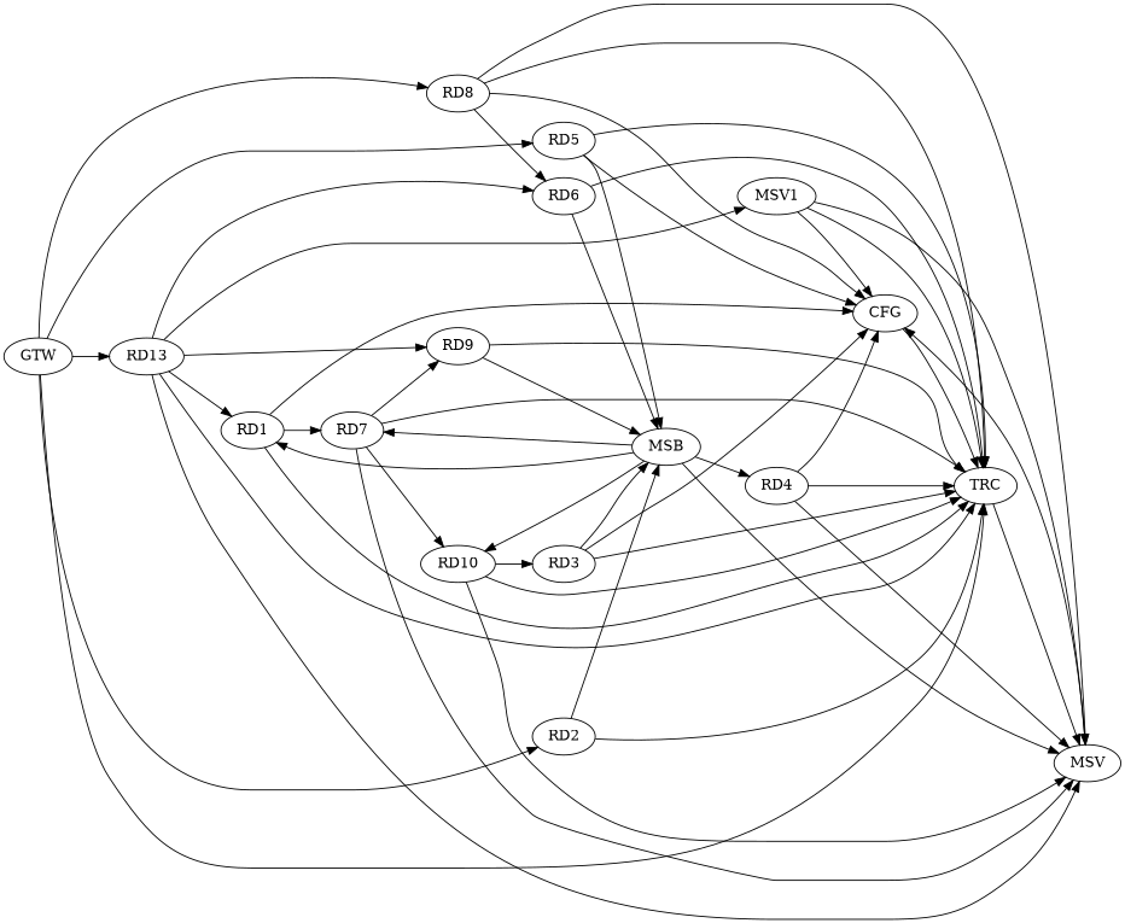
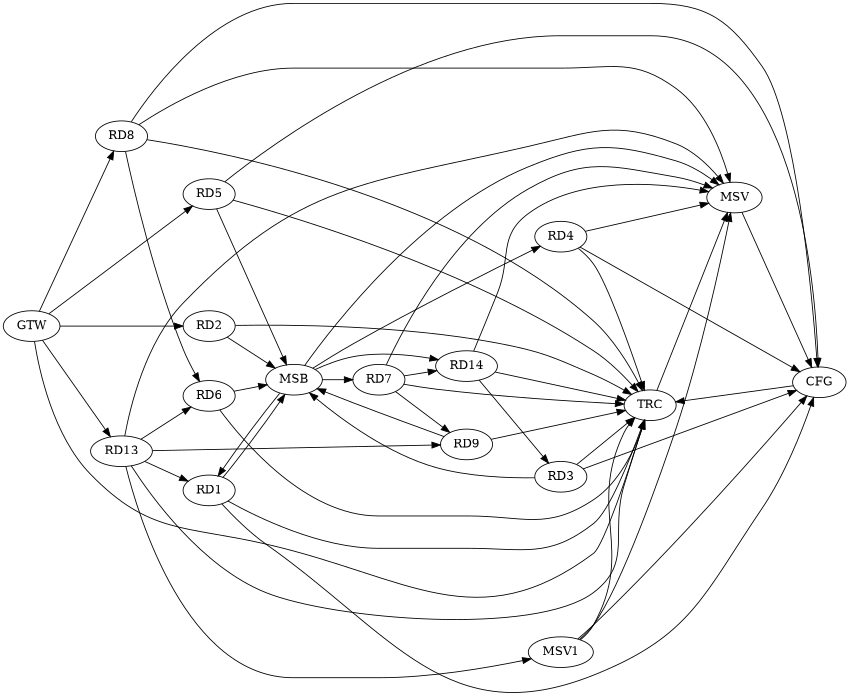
  strict digraph {
    rankdir=LR
    n1 [label=RD1]
    n2 [label=MSB]
    n3 [label=CFG]
    n4 [label=TRC]
    n5 [label=RD4]
    n6 [label=MSV]
    n7 [label=RD7]
-   n8 [label=RD10]
+   n8 [label=RD14]
    n9 [label=RD2]
    n10 [label=RD3]
    n11 [label=RD5]
    n12 [label=RD6]
    n13 [label=RD9]
    n14 [label=RD8]
    n15 [label=RD13]
    n16 [label=MSV1]
    n17 [label=GTW]
-   n1 -> n7
+   n1 -> n2
    n1 -> n3
    n1 -> n4
    n2 -> n1
    n2 -> n5
    n2 -> n6
    n2 -> n7
    n2 -> n8
    n3 -> n4
    n4 -> n6
    n5 -> n3
    n5 -> n4
    n5 -> n6
    n6 -> n3
    n7 -> n4
    n7 -> n6
    n7 -> n8
    n7 -> n13
    n8 -> n4
    n8 -> n6
    n8 -> n10
    n9 -> n2
    n9 -> n4
    n10 -> n2
    n10 -> n3
    n10 -> n4
    n11 -> n2
    n11 -> n3
    n11 -> n4
    n12 -> n2
    n12 -> n4
    n13 -> n2
    n13 -> n4
    n14 -> n3
    n14 -> n4
    n14 -> n6
    n14 -> n12
    n15 -> n1
    n15 -> n4
    n15 -> n6
    n15 -> n12
    n15 -> n13
    n15 -> n16
    n16 -> n3
    n16 -> n4
    n16 -> n6
    n17 -> n4
    n17 -> n9
    n17 -> n11
    n17 -> n14
    n17 -> n15
  }
